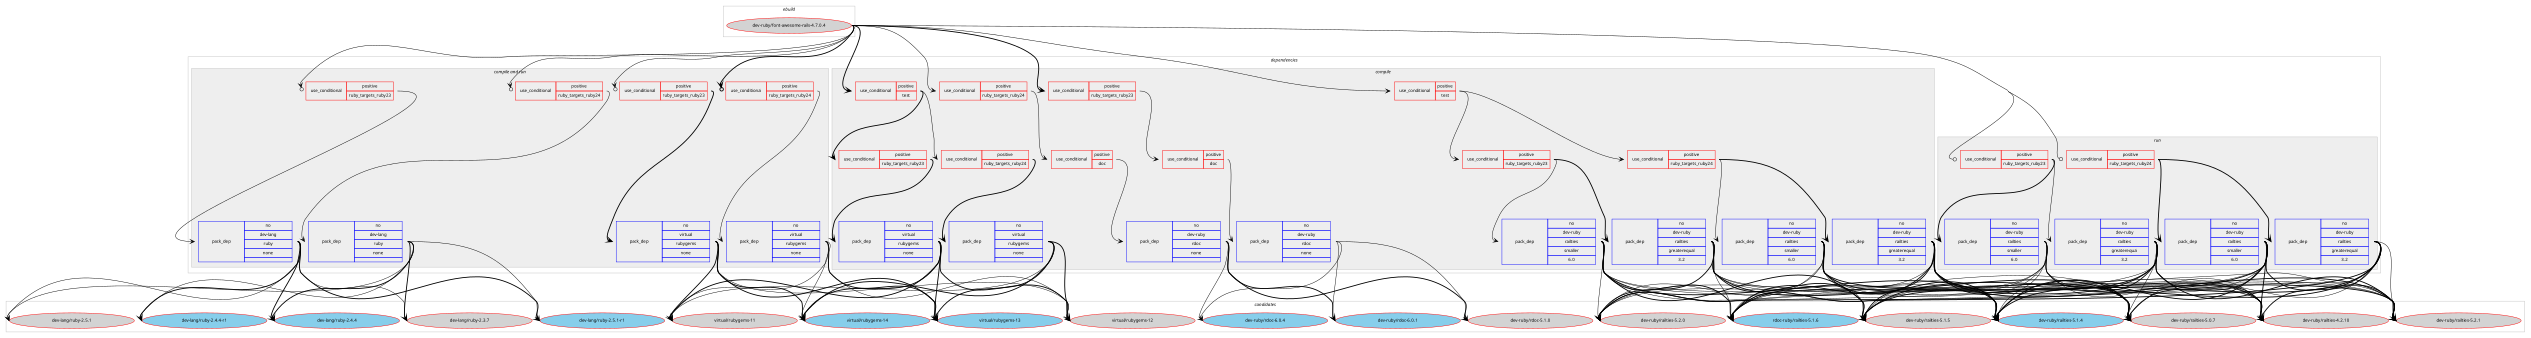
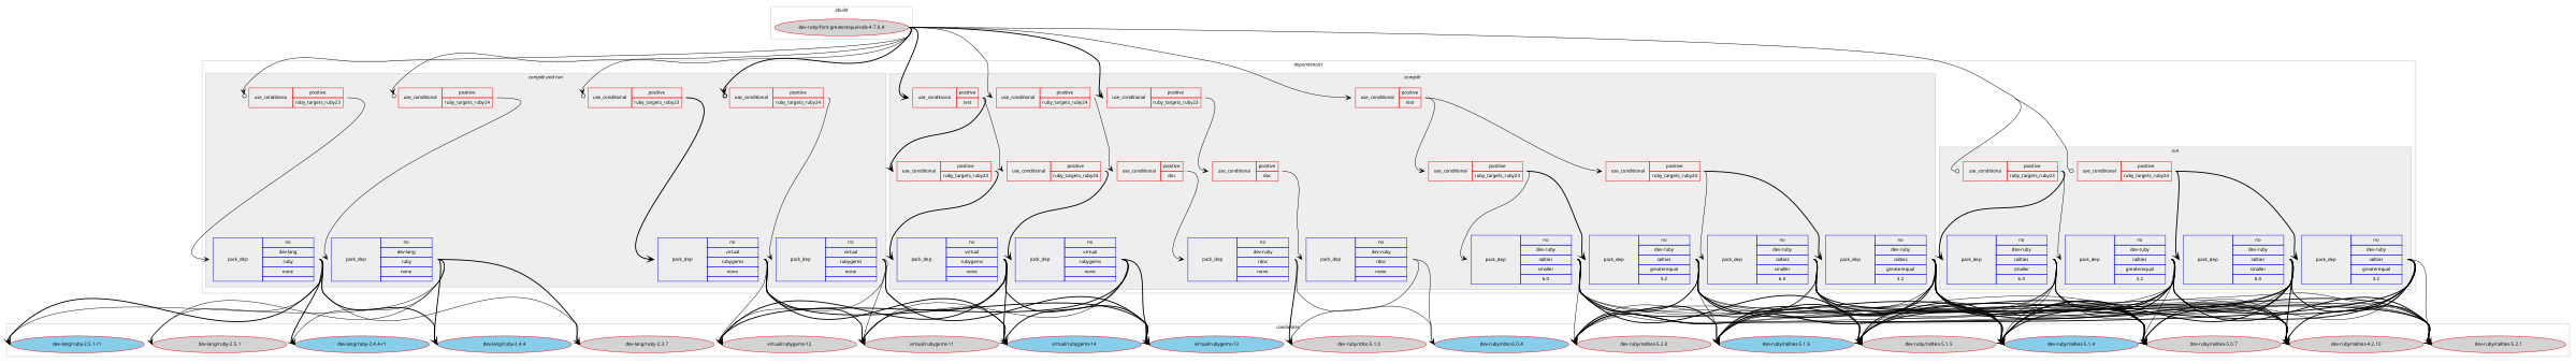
  digraph {
    compound=true
    concentrate=true
    fontname="Noto Sans"
    fontsize=10
    newrank=true
    rankdir=TB
    ranksep=1.5
    node [color=red fontname="Noto Sans" fontsize=10 shape=none]
    edge [arrowhead=vee fontname="Noto Sans" headport=w style=bold tailport=e weight=100]
-   n1 [fillcolor=lightgrey label="dev-ruby/font-awesome-rails-4.7.0.4" style=filled width=4 shape=""]
+   n1 [fillcolor=lightgrey label="dev-ruby/font-greaterequal-rails-4.7.0.4" style=filled width=4 shape=""]
    n2 [color=blue label=<<TABLE BORDER="0" CELLBORDER="1" CELLSPACING="0" CELLPADDING="4" WIDTH="220"><TR><TD ROWSPAN="6" CELLPADDING="30">pack_dep</TD></TR><TR><TD WIDTH="110">no</TD></TR><TR><TD>dev-ruby</TD></TR><TR><TD>rdoc</TD></TR><TR><TD>none</TD></TR><TR><TD></TD></TR></TABLE>>]
    n3 [label=<<TABLE BORDER="0" CELLBORDER="1" CELLSPACING="0" CELLPADDING="4"><TR><TD ROWSPAN="3" CELLPADDING="10">use_conditional</TD></TR><TR><TD>positive</TD></TR><TR><TD>doc</TD></TR></TABLE>>]
    n4 [label=<<TABLE BORDER="0" CELLBORDER="1" CELLSPACING="0" CELLPADDING="4"><TR><TD ROWSPAN="3" CELLPADDING="10">use_conditional</TD></TR><TR><TD>positive</TD></TR><TR><TD>ruby_targets_ruby23</TD></TR></TABLE>>]
    n5 [color=blue label=<<TABLE BORDER="0" CELLBORDER="1" CELLSPACING="0" CELLPADDING="4" WIDTH="220"><TR><TD ROWSPAN="6" CELLPADDING="30">pack_dep</TD></TR><TR><TD WIDTH="110">no</TD></TR><TR><TD>dev-ruby</TD></TR><TR><TD>rdoc</TD></TR><TR><TD>none</TD></TR><TR><TD></TD></TR></TABLE>>]
    n6 [label=<<TABLE BORDER="0" CELLBORDER="1" CELLSPACING="0" CELLPADDING="4"><TR><TD ROWSPAN="3" CELLPADDING="10">use_conditional</TD></TR><TR><TD>positive</TD></TR><TR><TD>doc</TD></TR></TABLE>>]
    n7 [label=<<TABLE BORDER="0" CELLBORDER="1" CELLSPACING="0" CELLPADDING="4"><TR><TD ROWSPAN="3" CELLPADDING="10">use_conditional</TD></TR><TR><TD>positive</TD></TR><TR><TD>ruby_targets_ruby24</TD></TR></TABLE>>]
    n8 [color=blue label=<<TABLE BORDER="0" CELLBORDER="1" CELLSPACING="0" CELLPADDING="4" WIDTH="220"><TR><TD ROWSPAN="6" CELLPADDING="30">pack_dep</TD></TR><TR><TD WIDTH="110">no</TD></TR><TR><TD>dev-ruby</TD></TR><TR><TD>railties</TD></TR><TR><TD>smaller</TD></TR><TR><TD>6.0</TD></TR></TABLE>>]
    n9 [color=blue label=<<TABLE BORDER="0" CELLBORDER="1" CELLSPACING="0" CELLPADDING="4" WIDTH="220"><TR><TD ROWSPAN="6" CELLPADDING="30">pack_dep</TD></TR><TR><TD WIDTH="110">no</TD></TR><TR><TD>dev-ruby</TD></TR><TR><TD>railties</TD></TR><TR><TD>greaterequal</TD></TR><TR><TD>3.2</TD></TR></TABLE>>]
    n10 [label=<<TABLE BORDER="0" CELLBORDER="1" CELLSPACING="0" CELLPADDING="4"><TR><TD ROWSPAN="3" CELLPADDING="10">use_conditional</TD></TR><TR><TD>positive</TD></TR><TR><TD>ruby_targets_ruby23</TD></TR></TABLE>>]
    n11 [color=blue label=<<TABLE BORDER="0" CELLBORDER="1" CELLSPACING="0" CELLPADDING="4" WIDTH="220"><TR><TD ROWSPAN="6" CELLPADDING="30">pack_dep</TD></TR><TR><TD WIDTH="110">no</TD></TR><TR><TD>dev-ruby</TD></TR><TR><TD>railties</TD></TR><TR><TD>smaller</TD></TR><TR><TD>6.0</TD></TR></TABLE>>]
    n12 [color=blue label=<<TABLE BORDER="0" CELLBORDER="1" CELLSPACING="0" CELLPADDING="4" WIDTH="220"><TR><TD ROWSPAN="6" CELLPADDING="30">pack_dep</TD></TR><TR><TD WIDTH="110">no</TD></TR><TR><TD>dev-ruby</TD></TR><TR><TD>railties</TD></TR><TR><TD>greaterequal</TD></TR><TR><TD>3.2</TD></TR></TABLE>>]
    n13 [label=<<TABLE BORDER="0" CELLBORDER="1" CELLSPACING="0" CELLPADDING="4"><TR><TD ROWSPAN="3" CELLPADDING="10">use_conditional</TD></TR><TR><TD>positive</TD></TR><TR><TD>ruby_targets_ruby24</TD></TR></TABLE>>]
    n14 [label=<<TABLE BORDER="0" CELLBORDER="1" CELLSPACING="0" CELLPADDING="4"><TR><TD ROWSPAN="3" CELLPADDING="10">use_conditional</TD></TR><TR><TD>positive</TD></TR><TR><TD>test</TD></TR></TABLE>>]
    n15 [color=blue label=<<TABLE BORDER="0" CELLBORDER="1" CELLSPACING="0" CELLPADDING="4" WIDTH="220"><TR><TD ROWSPAN="6" CELLPADDING="30">pack_dep</TD></TR><TR><TD WIDTH="110">no</TD></TR><TR><TD>virtual</TD></TR><TR><TD>rubygems</TD></TR><TR><TD>none</TD></TR><TR><TD></TD></TR></TABLE>>]
    n16 [label=<<TABLE BORDER="0" CELLBORDER="1" CELLSPACING="0" CELLPADDING="4"><TR><TD ROWSPAN="3" CELLPADDING="10">use_conditional</TD></TR><TR><TD>positive</TD></TR><TR><TD>ruby_targets_ruby23</TD></TR></TABLE>>]
    n17 [color=blue label=<<TABLE BORDER="0" CELLBORDER="1" CELLSPACING="0" CELLPADDING="4" WIDTH="220"><TR><TD ROWSPAN="6" CELLPADDING="30">pack_dep</TD></TR><TR><TD WIDTH="110">no</TD></TR><TR><TD>virtual</TD></TR><TR><TD>rubygems</TD></TR><TR><TD>none</TD></TR><TR><TD></TD></TR></TABLE>>]
    n18 [label=<<TABLE BORDER="0" CELLBORDER="1" CELLSPACING="0" CELLPADDING="4"><TR><TD ROWSPAN="3" CELLPADDING="10">use_conditional</TD></TR><TR><TD>positive</TD></TR><TR><TD>ruby_targets_ruby24</TD></TR></TABLE>>]
    n19 [label=<<TABLE BORDER="0" CELLBORDER="1" CELLSPACING="0" CELLPADDING="4"><TR><TD ROWSPAN="3" CELLPADDING="10">use_conditional</TD></TR><TR><TD>positive</TD></TR><TR><TD>test</TD></TR></TABLE>>]
    n20 [color=blue label=<<TABLE BORDER="0" CELLBORDER="1" CELLSPACING="0" CELLPADDING="4" WIDTH="220"><TR><TD ROWSPAN="6" CELLPADDING="30">pack_dep</TD></TR><TR><TD WIDTH="110">no</TD></TR><TR><TD>dev-lang</TD></TR><TR><TD>ruby</TD></TR><TR><TD>none</TD></TR><TR><TD></TD></TR></TABLE>>]
    n21 [label=<<TABLE BORDER="0" CELLBORDER="1" CELLSPACING="0" CELLPADDING="4"><TR><TD ROWSPAN="3" CELLPADDING="10">use_conditional</TD></TR><TR><TD>positive</TD></TR><TR><TD>ruby_targets_ruby23</TD></TR></TABLE>>]
    n22 [color=blue label=<<TABLE BORDER="0" CELLBORDER="1" CELLSPACING="0" CELLPADDING="4" WIDTH="220"><TR><TD ROWSPAN="6" CELLPADDING="30">pack_dep</TD></TR><TR><TD WIDTH="110">no</TD></TR><TR><TD>virtual</TD></TR><TR><TD>rubygems</TD></TR><TR><TD>none</TD></TR><TR><TD></TD></TR></TABLE>>]
    n23 [label=<<TABLE BORDER="0" CELLBORDER="1" CELLSPACING="0" CELLPADDING="4"><TR><TD ROWSPAN="3" CELLPADDING="10">use_conditional</TD></TR><TR><TD>positive</TD></TR><TR><TD>ruby_targets_ruby23</TD></TR></TABLE>>]
    n24 [color=blue label=<<TABLE BORDER="0" CELLBORDER="1" CELLSPACING="0" CELLPADDING="4" WIDTH="220"><TR><TD ROWSPAN="6" CELLPADDING="30">pack_dep</TD></TR><TR><TD WIDTH="110">no</TD></TR><TR><TD>dev-lang</TD></TR><TR><TD>ruby</TD></TR><TR><TD>none</TD></TR><TR><TD></TD></TR></TABLE>>]
    n25 [label=<<TABLE BORDER="0" CELLBORDER="1" CELLSPACING="0" CELLPADDING="4"><TR><TD ROWSPAN="3" CELLPADDING="10">use_conditional</TD></TR><TR><TD>positive</TD></TR><TR><TD>ruby_targets_ruby24</TD></TR></TABLE>>]
    n26 [color=blue label=<<TABLE BORDER="0" CELLBORDER="1" CELLSPACING="0" CELLPADDING="4" WIDTH="220"><TR><TD ROWSPAN="6" CELLPADDING="30">pack_dep</TD></TR><TR><TD WIDTH="110">no</TD></TR><TR><TD>virtual</TD></TR><TR><TD>rubygems</TD></TR><TR><TD>none</TD></TR><TR><TD></TD></TR></TABLE>>]
    n27 [label=<<TABLE BORDER="0" CELLBORDER="1" CELLSPACING="0" CELLPADDING="4"><TR><TD ROWSPAN="3" CELLPADDING="10">use_conditional</TD></TR><TR><TD>positive</TD></TR><TR><TD>ruby_targets_ruby24</TD></TR></TABLE>>]
    n28 [color=blue label=<<TABLE BORDER="0" CELLBORDER="1" CELLSPACING="0" CELLPADDING="4" WIDTH="220"><TR><TD ROWSPAN="6" CELLPADDING="30">pack_dep</TD></TR><TR><TD WIDTH="110">no</TD></TR><TR><TD>dev-ruby</TD></TR><TR><TD>railties</TD></TR><TR><TD>smaller</TD></TR><TR><TD>6.0</TD></TR></TABLE>>]
    n29 [color=blue label=<<TABLE BORDER="0" CELLBORDER="1" CELLSPACING="0" CELLPADDING="4" WIDTH="220"><TR><TD ROWSPAN="6" CELLPADDING="30">pack_dep</TD></TR><TR><TD WIDTH="110">no</TD></TR><TR><TD>dev-ruby</TD></TR><TR><TD>railties</TD></TR><TR><TD>greaterequal</TD></TR><TR><TD>3.2</TD></TR></TABLE>>]
    n30 [label=<<TABLE BORDER="0" CELLBORDER="1" CELLSPACING="0" CELLPADDING="4"><TR><TD ROWSPAN="3" CELLPADDING="10">use_conditional</TD></TR><TR><TD>positive</TD></TR><TR><TD>ruby_targets_ruby23</TD></TR></TABLE>>]
    n31 [color=blue label=<<TABLE BORDER="0" CELLBORDER="1" CELLSPACING="0" CELLPADDING="4" WIDTH="220"><TR><TD ROWSPAN="6" CELLPADDING="30">pack_dep</TD></TR><TR><TD WIDTH="110">no</TD></TR><TR><TD>dev-ruby</TD></TR><TR><TD>railties</TD></TR><TR><TD>smaller</TD></TR><TR><TD>6.0</TD></TR></TABLE>>]
    n32 [color=blue label=<<TABLE BORDER="0" CELLBORDER="1" CELLSPACING="0" CELLPADDING="4" WIDTH="220"><TR><TD ROWSPAN="6" CELLPADDING="30">pack_dep</TD></TR><TR><TD WIDTH="110">no</TD></TR><TR><TD>dev-ruby</TD></TR><TR><TD>railties</TD></TR><TR><TD>greaterequal</TD></TR><TR><TD>3.2</TD></TR></TABLE>>]
    n33 [label=<<TABLE BORDER="0" CELLBORDER="1" CELLSPACING="0" CELLPADDING="4"><TR><TD ROWSPAN="3" CELLPADDING="10">use_conditional</TD></TR><TR><TD>positive</TD></TR><TR><TD>ruby_targets_ruby24</TD></TR></TABLE>>]
    n34 [fillcolor=lightgrey label="dev-ruby/rdoc-5.1.0" style=filled width=4 shape=""]
-   n35 [fillcolor=skyblue label="dev-ruby/rdoc-6.0.1" style=filled width=4 shape=""]
    n36 [fillcolor=skyblue label="dev-ruby/rdoc-6.0.4" style=filled width=4 shape=""]
    n37 [fillcolor=lightgrey label="dev-ruby/railties-4.2.10" style=filled width=4 shape=""]
    n38 [fillcolor=lightgrey label="dev-ruby/railties-5.0.7" style=filled width=4 shape=""]
    n39 [fillcolor=skyblue label="dev-ruby/railties-5.1.4" style=filled width=4 shape=""]
    n40 [fillcolor=lightgrey label="dev-ruby/railties-5.1.5" style=filled width=4 shape=""]
-   n41 [fillcolor=skyblue label="rdoc-ruby/railties-5.1.6" style=filled width=4 shape=""]
+   n41 [fillcolor=skyblue label="dev-ruby/railties-5.1.6" style=filled width=4 shape=""]
    n42 [fillcolor=lightgrey label="dev-ruby/railties-5.2.0" style=filled width=4 shape=""]
    n43 [fillcolor=lightgrey label="dev-ruby/railties-5.2.1" style=filled width=4 shape=""]
    n44 [fillcolor=lightgrey label="virtual/rubygems-11" style=filled width=4 shape=""]
    n45 [fillcolor=lightgrey label="virtual/rubygems-12" style=filled width=4 shape=""]
    n46 [fillcolor=skyblue label="virtual/rubygems-13" style=filled width=4 shape=""]
    n47 [fillcolor=skyblue label="virtual/rubygems-14" style=filled width=4 shape=""]
    n48 [fillcolor=lightgrey label="dev-lang/ruby-2.3.7" style=filled width=4 shape=""]
    n49 [fillcolor=skyblue label="dev-lang/ruby-2.4.4" style=filled width=4 shape=""]
    n50 [fillcolor=skyblue label="dev-lang/ruby-2.4.4-r1" style=filled width=4 shape=""]
    n51 [fillcolor=lightgrey label="dev-lang/ruby-2.5.1" style=filled width=4 shape=""]
    n52 [fillcolor=skyblue label="dev-lang/ruby-2.5.1-r1" style=filled width=4 shape=""]
    subgraph cluster_1 {
      color=gray
      label=<<i>ebuild</i>>
      rank=same
      n1
    }
    subgraph cluster_2 {
      color=gray
      label=<<i>dependencies</i>>
      subgraph cluster_3 {
        color=gray
        fillcolor="#eeeeee"
        label=<<i>compile</i>>
        style=filled
        subgraph sub_4 {
          color=gray
          fillcolor="#eeeeee"
          label=<<i>compile</i>>
          style=filled
          n4
          subgraph sub_5 {
            color=gray
            fillcolor="#eeeeee"
            label=<<i>compile</i>>
            style=filled
            n3
            subgraph sub_6 {
              color=gray
              fillcolor="#eeeeee"
              label=<<i>compile</i>>
              style=filled
              n2
            }
          }
        }
        subgraph sub_7 {
          color=gray
          fillcolor="#eeeeee"
          label=<<i>compile</i>>
          style=filled
          n7
          subgraph sub_8 {
            color=gray
            fillcolor="#eeeeee"
            label=<<i>compile</i>>
            style=filled
            n6
            subgraph sub_9 {
              color=gray
              fillcolor="#eeeeee"
              label=<<i>compile</i>>
              style=filled
              n5
            }
          }
        }
        subgraph sub_10 {
          color=gray
          fillcolor="#eeeeee"
          label=<<i>compile</i>>
          style=filled
          n14
          subgraph sub_11 {
            color=gray
            fillcolor="#eeeeee"
            label=<<i>compile</i>>
            style=filled
            n10
            subgraph sub_12 {
              color=gray
              fillcolor="#eeeeee"
              label=<<i>compile</i>>
              style=filled
              n8
            }
            subgraph sub_13 {
              color=gray
              fillcolor="#eeeeee"
              label=<<i>compile</i>>
              style=filled
              n9
            }
          }
          subgraph sub_14 {
            color=gray
            fillcolor="#eeeeee"
            label=<<i>compile</i>>
            style=filled
            n13
            subgraph sub_15 {
              color=gray
              fillcolor="#eeeeee"
              label=<<i>compile</i>>
              style=filled
              n11
            }
            subgraph sub_16 {
              color=gray
              fillcolor="#eeeeee"
              label=<<i>compile</i>>
              style=filled
              n12
            }
          }
        }
        subgraph sub_17 {
          color=gray
          fillcolor="#eeeeee"
          label=<<i>compile</i>>
          style=filled
          n19
          subgraph sub_18 {
            color=gray
            fillcolor="#eeeeee"
            label=<<i>compile</i>>
            style=filled
            n16
            subgraph sub_19 {
              color=gray
              fillcolor="#eeeeee"
              label=<<i>compile</i>>
              style=filled
              n15
            }
          }
          subgraph sub_20 {
            color=gray
            fillcolor="#eeeeee"
            label=<<i>compile</i>>
            style=filled
            n18
            subgraph sub_21 {
              color=gray
              fillcolor="#eeeeee"
              label=<<i>compile</i>>
              style=filled
              n17
            }
          }
        }
      }
      subgraph cluster_22 {
        color=gray
        fillcolor="#eeeeee"
        label=<<i>compile and run</i>>
        style=filled
        subgraph sub_23 {
          color=gray
          fillcolor="#eeeeee"
          label=<<i>compile and run</i>>
          style=filled
          n21
          subgraph sub_24 {
            color=gray
            fillcolor="#eeeeee"
            label=<<i>compile and run</i>>
            style=filled
            n20
          }
        }
        subgraph sub_25 {
          color=gray
          fillcolor="#eeeeee"
          label=<<i>compile and run</i>>
          style=filled
          n23
          subgraph sub_26 {
            color=gray
            fillcolor="#eeeeee"
            label=<<i>compile and run</i>>
            style=filled
            n22
          }
        }
        subgraph sub_27 {
          color=gray
          fillcolor="#eeeeee"
          label=<<i>compile and run</i>>
          style=filled
          n25
          subgraph sub_28 {
            color=gray
            fillcolor="#eeeeee"
            label=<<i>compile and run</i>>
            style=filled
            n24
          }
        }
        subgraph sub_29 {
          color=gray
          fillcolor="#eeeeee"
          label=<<i>compile and run</i>>
          style=filled
          n27
          subgraph sub_30 {
            color=gray
            fillcolor="#eeeeee"
            label=<<i>compile and run</i>>
            style=filled
            n26
          }
        }
      }
      subgraph cluster_31 {
        color=gray
        fillcolor="#eeeeee"
        label=<<i>run</i>>
        style=filled
        subgraph sub_32 {
          color=gray
          fillcolor="#eeeeee"
          label=<<i>run</i>>
          style=filled
          n30
          subgraph sub_33 {
            color=gray
            fillcolor="#eeeeee"
            label=<<i>run</i>>
            style=filled
            n28
          }
          subgraph sub_34 {
            color=gray
            fillcolor="#eeeeee"
            label=<<i>run</i>>
            style=filled
            n29
          }
        }
        subgraph sub_35 {
          color=gray
          fillcolor="#eeeeee"
          label=<<i>run</i>>
          style=filled
          n33
          subgraph sub_36 {
            color=gray
            fillcolor="#eeeeee"
            label=<<i>run</i>>
            style=filled
            n31
          }
          subgraph sub_37 {
            color=gray
            fillcolor="#eeeeee"
            label=<<i>run</i>>
            style=filled
            n32
          }
        }
      }
    }
    subgraph cluster_38 {
      color=gray
      label=<<i>candidates</i>>
      rank=same
      subgraph sub_39 {
        color=black
        label=<<i>candidates</i>>
        nodesep=1
        rank=same
        n34
-       n35
        n36
      }
      subgraph sub_40 {
        color=black
        label=<<i>candidates</i>>
        nodesep=1
        rank=same
        n34
-       n35
        n36
      }
      subgraph sub_41 {
        color=black
        label=<<i>candidates</i>>
        nodesep=1
        rank=same
        n37
        n38
        n39
        n40
        n41
        n42
        n43
      }
      subgraph sub_42 {
        color=black
        label=<<i>candidates</i>>
        nodesep=1
        rank=same
        n37
        n38
        n39
        n40
        n41
        n42
        n43
      }
      subgraph sub_43 {
        color=black
        label=<<i>candidates</i>>
        nodesep=1
        rank=same
        n37
        n38
        n39
        n40
        n41
        n42
        n43
      }
      subgraph sub_44 {
        color=black
        label=<<i>candidates</i>>
        nodesep=1
        rank=same
        n37
        n38
        n39
        n40
        n41
        n42
        n43
      }
      subgraph sub_45 {
        color=black
        label=<<i>candidates</i>>
        nodesep=1
        rank=same
        n44
        n45
        n46
        n47
      }
      subgraph sub_46 {
        color=black
        label=<<i>candidates</i>>
        nodesep=1
        rank=same
        n44
        n45
        n46
        n47
      }
      subgraph sub_47 {
        color=black
        label=<<i>candidates</i>>
        nodesep=1
        rank=same
        n48
        n49
        n50
        n51
        n52
      }
      subgraph sub_48 {
        color=black
        label=<<i>candidates</i>>
        nodesep=1
        rank=same
        n44
        n45
        n46
        n47
      }
      subgraph sub_49 {
        color=black
        label=<<i>candidates</i>>
        nodesep=1
        rank=same
        n48
        n49
        n50
        n51
        n52
      }
      subgraph sub_50 {
        color=black
        label=<<i>candidates</i>>
        nodesep=1
        rank=same
        n44
        n45
        n46
        n47
      }
      subgraph sub_51 {
        color=black
        label=<<i>candidates</i>>
        nodesep=1
        rank=same
        n37
        n38
        n39
        n40
        n41
        n42
        n43
      }
      subgraph sub_52 {
        color=black
        label=<<i>candidates</i>>
        nodesep=1
        rank=same
        n37
        n38
        n39
        n40
        n41
        n42
        n43
      }
      subgraph sub_53 {
        color=black
        label=<<i>candidates</i>>
        nodesep=1
        rank=same
        n37
        n38
        n39
        n40
        n41
        n42
        n43
      }
      subgraph sub_54 {
        color=black
        label=<<i>candidates</i>>
        nodesep=1
        rank=same
        n37
        n38
        n39
        n40
        n41
        n42
        n43
      }
    }
    n1 -> n4 [weight=20]
    n1 -> n7 [style=solid weight=20]
    n1 -> n14 [style=solid weight=20]
    n1 -> n19 [weight=20]
    n1 -> n21 [arrowhead=odotvee style=solid weight=20]
    n1 -> n23 [arrowhead=odotvee style=solid weight=20]
    n1 -> n25 [arrowhead=odotvee style=solid weight=20]
    n1 -> n27 [arrowhead=odotvee weight=20]
    n1 -> n30 [arrowhead=odot style=solid weight=20]
    n1 -> n33 [arrowhead=odot style=solid weight=20]
    n2 -> n34 [style=solid]
-   n2 -> n35 [style=solid]
    n2 -> n36 [style=solid]
    n3 -> n2 [style=solid weight=20]
    n4 -> n3 [style=solid weight=20]
    n5 -> n34
-   n5 -> n35
    n5 -> n36 [style=solid]
    n6 -> n5 [style=solid weight=20]
    n7 -> n6 [style=solid weight=20]
    n8 -> n37 [style=solid]
    n8 -> n38 [style=solid]
    n8 -> n39
    n8 -> n40
    n8 -> n41
    n8 -> n42 [style=solid]
    n8 -> n43 [style=solid]
    n9 -> n37 [style=solid]
    n9 -> n38
    n9 -> n39 [style=solid]
    n9 -> n40
    n9 -> n41 [style=solid]
    n9 -> n42
    n9 -> n43 [style=solid]
    n10 -> n8 [style=solid weight=20]
    n10 -> n9 [weight=20]
    n11 -> n37 [style=solid]
    n11 -> n38
    n11 -> n39
    n11 -> n40 [style=solid]
    n11 -> n41 [style=solid]
    n11 -> n42 [style=solid]
    n11 -> n43
    n12 -> n37
    n12 -> n38
    n12 -> n39
    n12 -> n40
    n12 -> n41
    n12 -> n42 [style=solid]
    n12 -> n43
    n13 -> n11 [style=solid weight=20]
    n13 -> n12 [weight=20]
    n14 -> n10 [style=solid weight=20]
    n14 -> n13 [style=solid weight=20]
    n15 -> n44
    n15 -> n45
    n15 -> n46
    n15 -> n47
    n16 -> n15 [weight=20]
    n17 -> n44 [style=solid]
    n17 -> n45
    n17 -> n46
    n17 -> n47
    n18 -> n17 [weight=20]
    n19 -> n16 [weight=20]
    n19 -> n18 [style=solid weight=20]
    n20 -> n48 [style=solid]
    n20 -> n49
    n20 -> n50
    n20 -> n51 [style=solid]
    n20 -> n52
    n21 -> n20 [style=solid weight=20]
    n22 -> n44
    n22 -> n45 [style=solid]
    n22 -> n46
    n22 -> n47
    n23 -> n22 [weight=20]
    n24 -> n48
    n24 -> n49
    n24 -> n50 [style=solid]
    n24 -> n51 [style=solid]
    n24 -> n52 [style=solid]
    n25 -> n24 [style=solid weight=20]
    n26 -> n44 [style=solid]
    n26 -> n45 [style=solid]
    n26 -> n46
    n26 -> n47 [style=solid]
    n27 -> n26 [style=solid weight=20]
    n28 -> n37 [style=solid]
    n28 -> n38
    n28 -> n39 [style=solid]
    n28 -> n40 [style=solid]
    n28 -> n41 [style=solid]
    n28 -> n42 [style=solid]
    n28 -> n43 [style=solid]
    n29 -> n37
    n29 -> n38 [style=solid]
    n29 -> n39
    n29 -> n40
    n29 -> n41
    n29 -> n42 [style=solid]
    n29 -> n43
    n30 -> n28 [weight=20]
    n30 -> n29 [style=solid weight=20]
    n31 -> n37
    n31 -> n38
    n31 -> n39
    n31 -> n40 [style=solid]
    n31 -> n41 [style=solid]
    n31 -> n42
    n31 -> n43
    n32 -> n37
    n32 -> n38 [style=solid]
    n32 -> n39
    n32 -> n40
    n32 -> n41
    n32 -> n42 [style=solid]
    n32 -> n43 [style=solid]
    n33 -> n31 [weight=20]
    n33 -> n32 [weight=20]
  }
